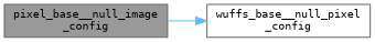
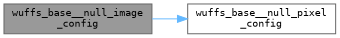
  digraph {
    rankdir=LR
    fontname="DejaVu Sans Mono"
    node [fontname="DejaVu Sans Mono" fontsize=10 shape=box style=filled]
-   n1 [color=gray40 fillcolor=grey60 fontcolor=black height=0.2 label="pixel_base__null_image\l_config" width=0.4]
+   n1 [color=gray40 fillcolor=grey60 fontcolor=black height=0.2 label="wuffs_base__null_image\l_config" width=0.4]
    n2 [color=grey40 fillcolor=white height=0.2 label="wuffs_base__null_pixel\l_config" width=0.4]
    n1 -> n2 [color=steelblue1 fontname="DejaVu Sans Mono" fontsize=10 labelfontname=Helvetica labelfontsize=10 style=solid]
  }
